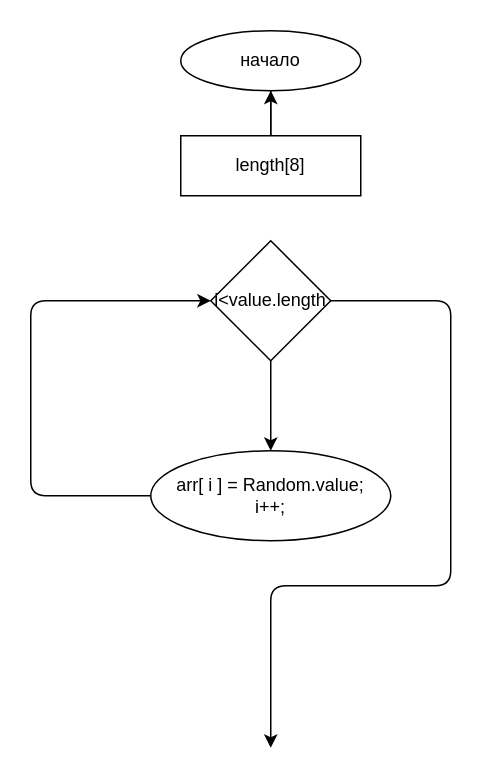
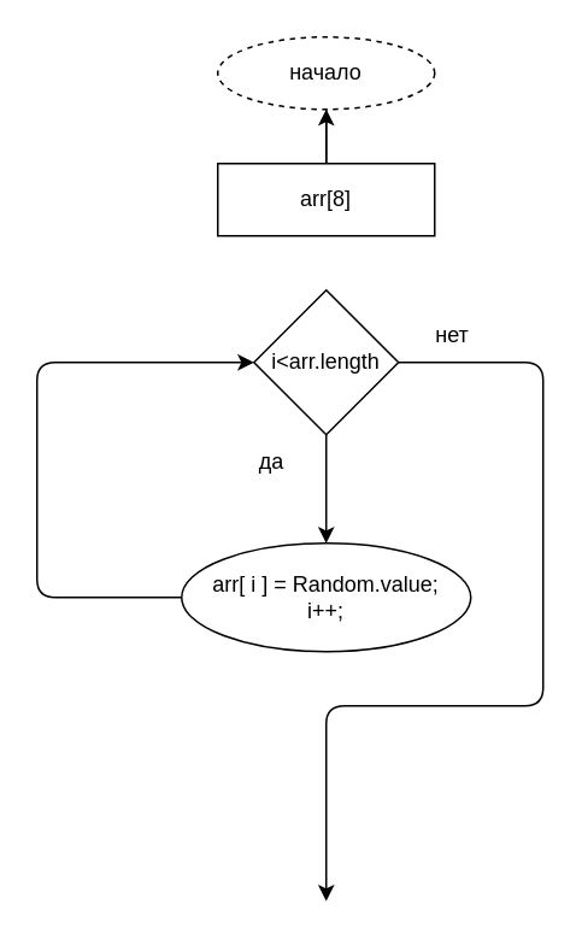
  <mxCell id="0" />
  <mxCell id="1" parent="0" />
  <mxCell id="2" style="edgeStyle=none;html=1;" edge="1" parent="1" source="3"><mxGeometry relative="1" as="geometry"><mxPoint x="180" y="100" as="targetPoint" /></mxGeometry></mxCell>
- <mxCell id="3" value="начало" style="ellipse;whiteSpace=wrap;html=1;" vertex="1" parent="1"><mxGeometry x="120" y="20" width="120" height="40" as="geometry" /></mxCell>
+ <mxCell id="3" value="начало" style="ellipse;whiteSpace=wrap;html=1;dashed=1;" vertex="1" parent="1"><mxGeometry x="120" y="20" width="120" height="40" as="geometry" /></mxCell>
  <mxCell id="4" style="edgeStyle=none;html=1;" edge="1" parent="1" source="5" target="3"><mxGeometry relative="1" as="geometry"><mxPoint x="180" y="170" as="targetPoint" /></mxGeometry></mxCell>
- <mxCell id="5" value="length[8]" style="rounded=0;whiteSpace=wrap;html=1;" vertex="1" parent="1"><mxGeometry x="120" y="90" width="120" height="40" as="geometry" /></mxCell>
+ <mxCell id="5" value="arr[8]" style="rounded=0;whiteSpace=wrap;html=1;" vertex="1" parent="1"><mxGeometry x="120" y="90" width="120" height="40" as="geometry" /></mxCell>
  <mxCell id="6" style="edgeStyle=none;html=1;" edge="1" parent="1" source="8" target="10"><mxGeometry relative="1" as="geometry"><mxPoint x="160" y="290.8" as="targetPoint" /></mxGeometry></mxCell>
  <mxCell id="7" style="edgeStyle=none;html=1;" edge="1" parent="1" source="8"><mxGeometry relative="1" as="geometry"><mxPoint x="180" y="498" as="targetPoint" /><Array as="points"><mxPoint x="300" y="200" /><mxPoint x="300" y="390" /><mxPoint x="180" y="390" /></Array></mxGeometry></mxCell>
- <mxCell id="8" value="i&amp;lt;value.length" style="rhombus;whiteSpace=wrap;html=1;" vertex="1" parent="1"><mxGeometry x="140" y="160" width="80" height="80" as="geometry" /></mxCell>
+ <mxCell id="8" value="i&amp;lt;arr.length" style="rhombus;whiteSpace=wrap;html=1;" vertex="1" parent="1"><mxGeometry x="140" y="160" width="80" height="80" as="geometry" /></mxCell>
  <mxCell id="9" style="edgeStyle=none;html=1;entryX=0;entryY=0.5;entryDx=0;entryDy=0;exitX=0;exitY=0.5;exitDx=0;exitDy=0;" edge="1" parent="1" source="10" target="8"><mxGeometry relative="1" as="geometry"><Array as="points"><mxPoint x="20" y="330" /><mxPoint x="20" y="200" /></Array></mxGeometry></mxCell>
  <mxCell id="10" value="arr[ i ] = Random.value;&lt;br&gt;i++;" style="ellipse;whiteSpace=wrap;html=1;" vertex="1" parent="1"><mxGeometry x="100" y="300" width="160" height="60" as="geometry" /></mxCell>
+ <mxCell id="11" value="да" style="text;html=1;strokeColor=none;fillColor=none;align=center;verticalAlign=middle;whiteSpace=wrap;rounded=0;" vertex="1" parent="1"><mxGeometry x="120" y="240" width="60" height="30" as="geometry" /></mxCell>
+ <mxCell id="12" value="нет" style="text;html=1;strokeColor=none;fillColor=none;align=center;verticalAlign=middle;whiteSpace=wrap;rounded=0;" vertex="1" parent="1"><mxGeometry x="220" y="170" width="60" height="30" as="geometry" /></mxCell>
